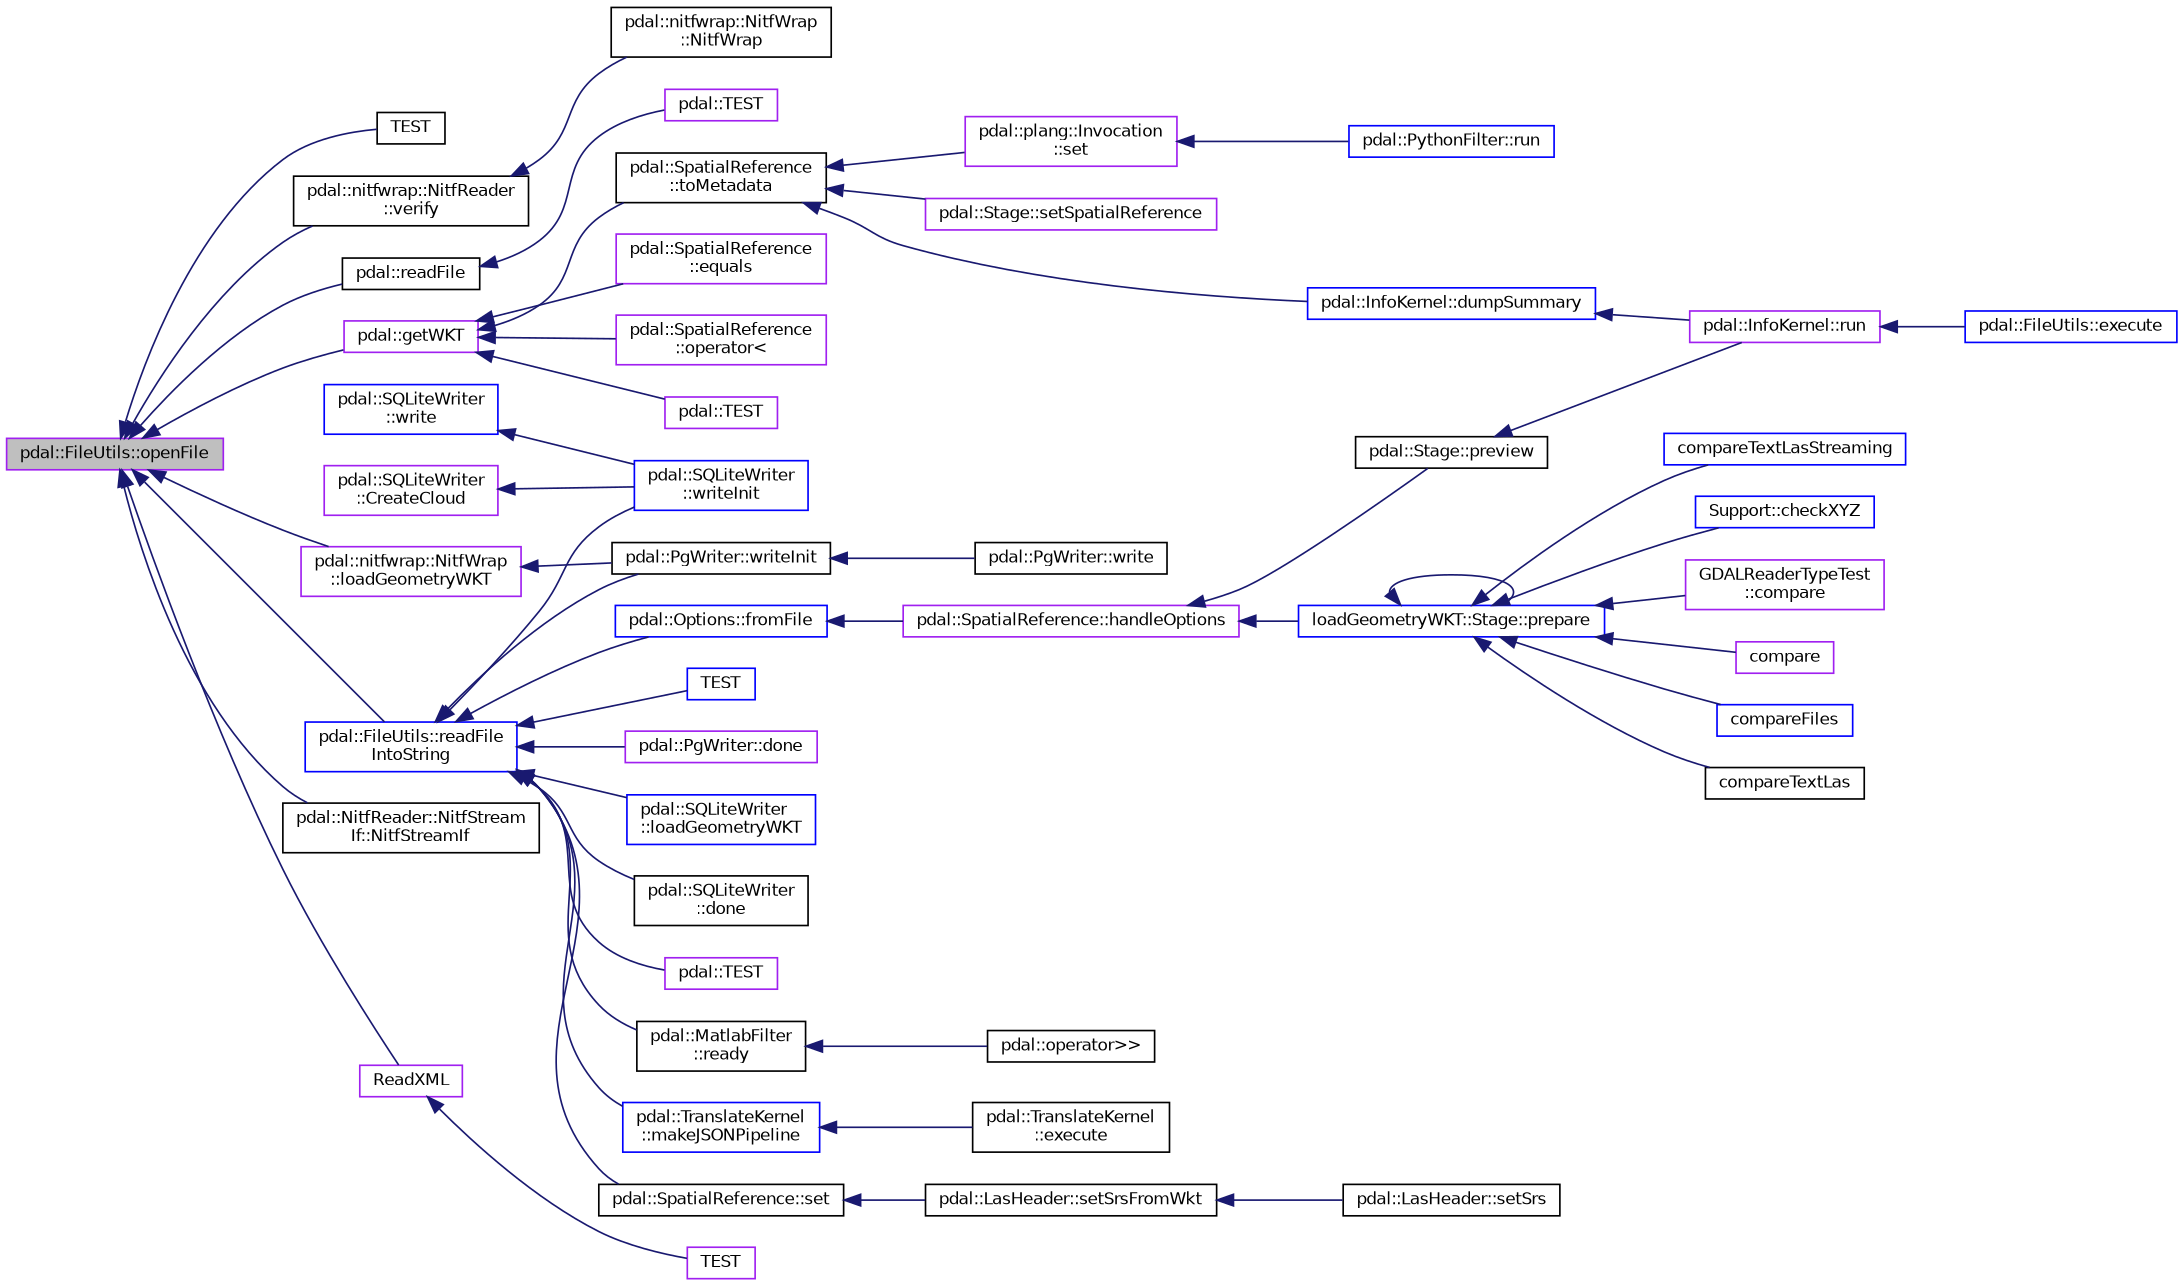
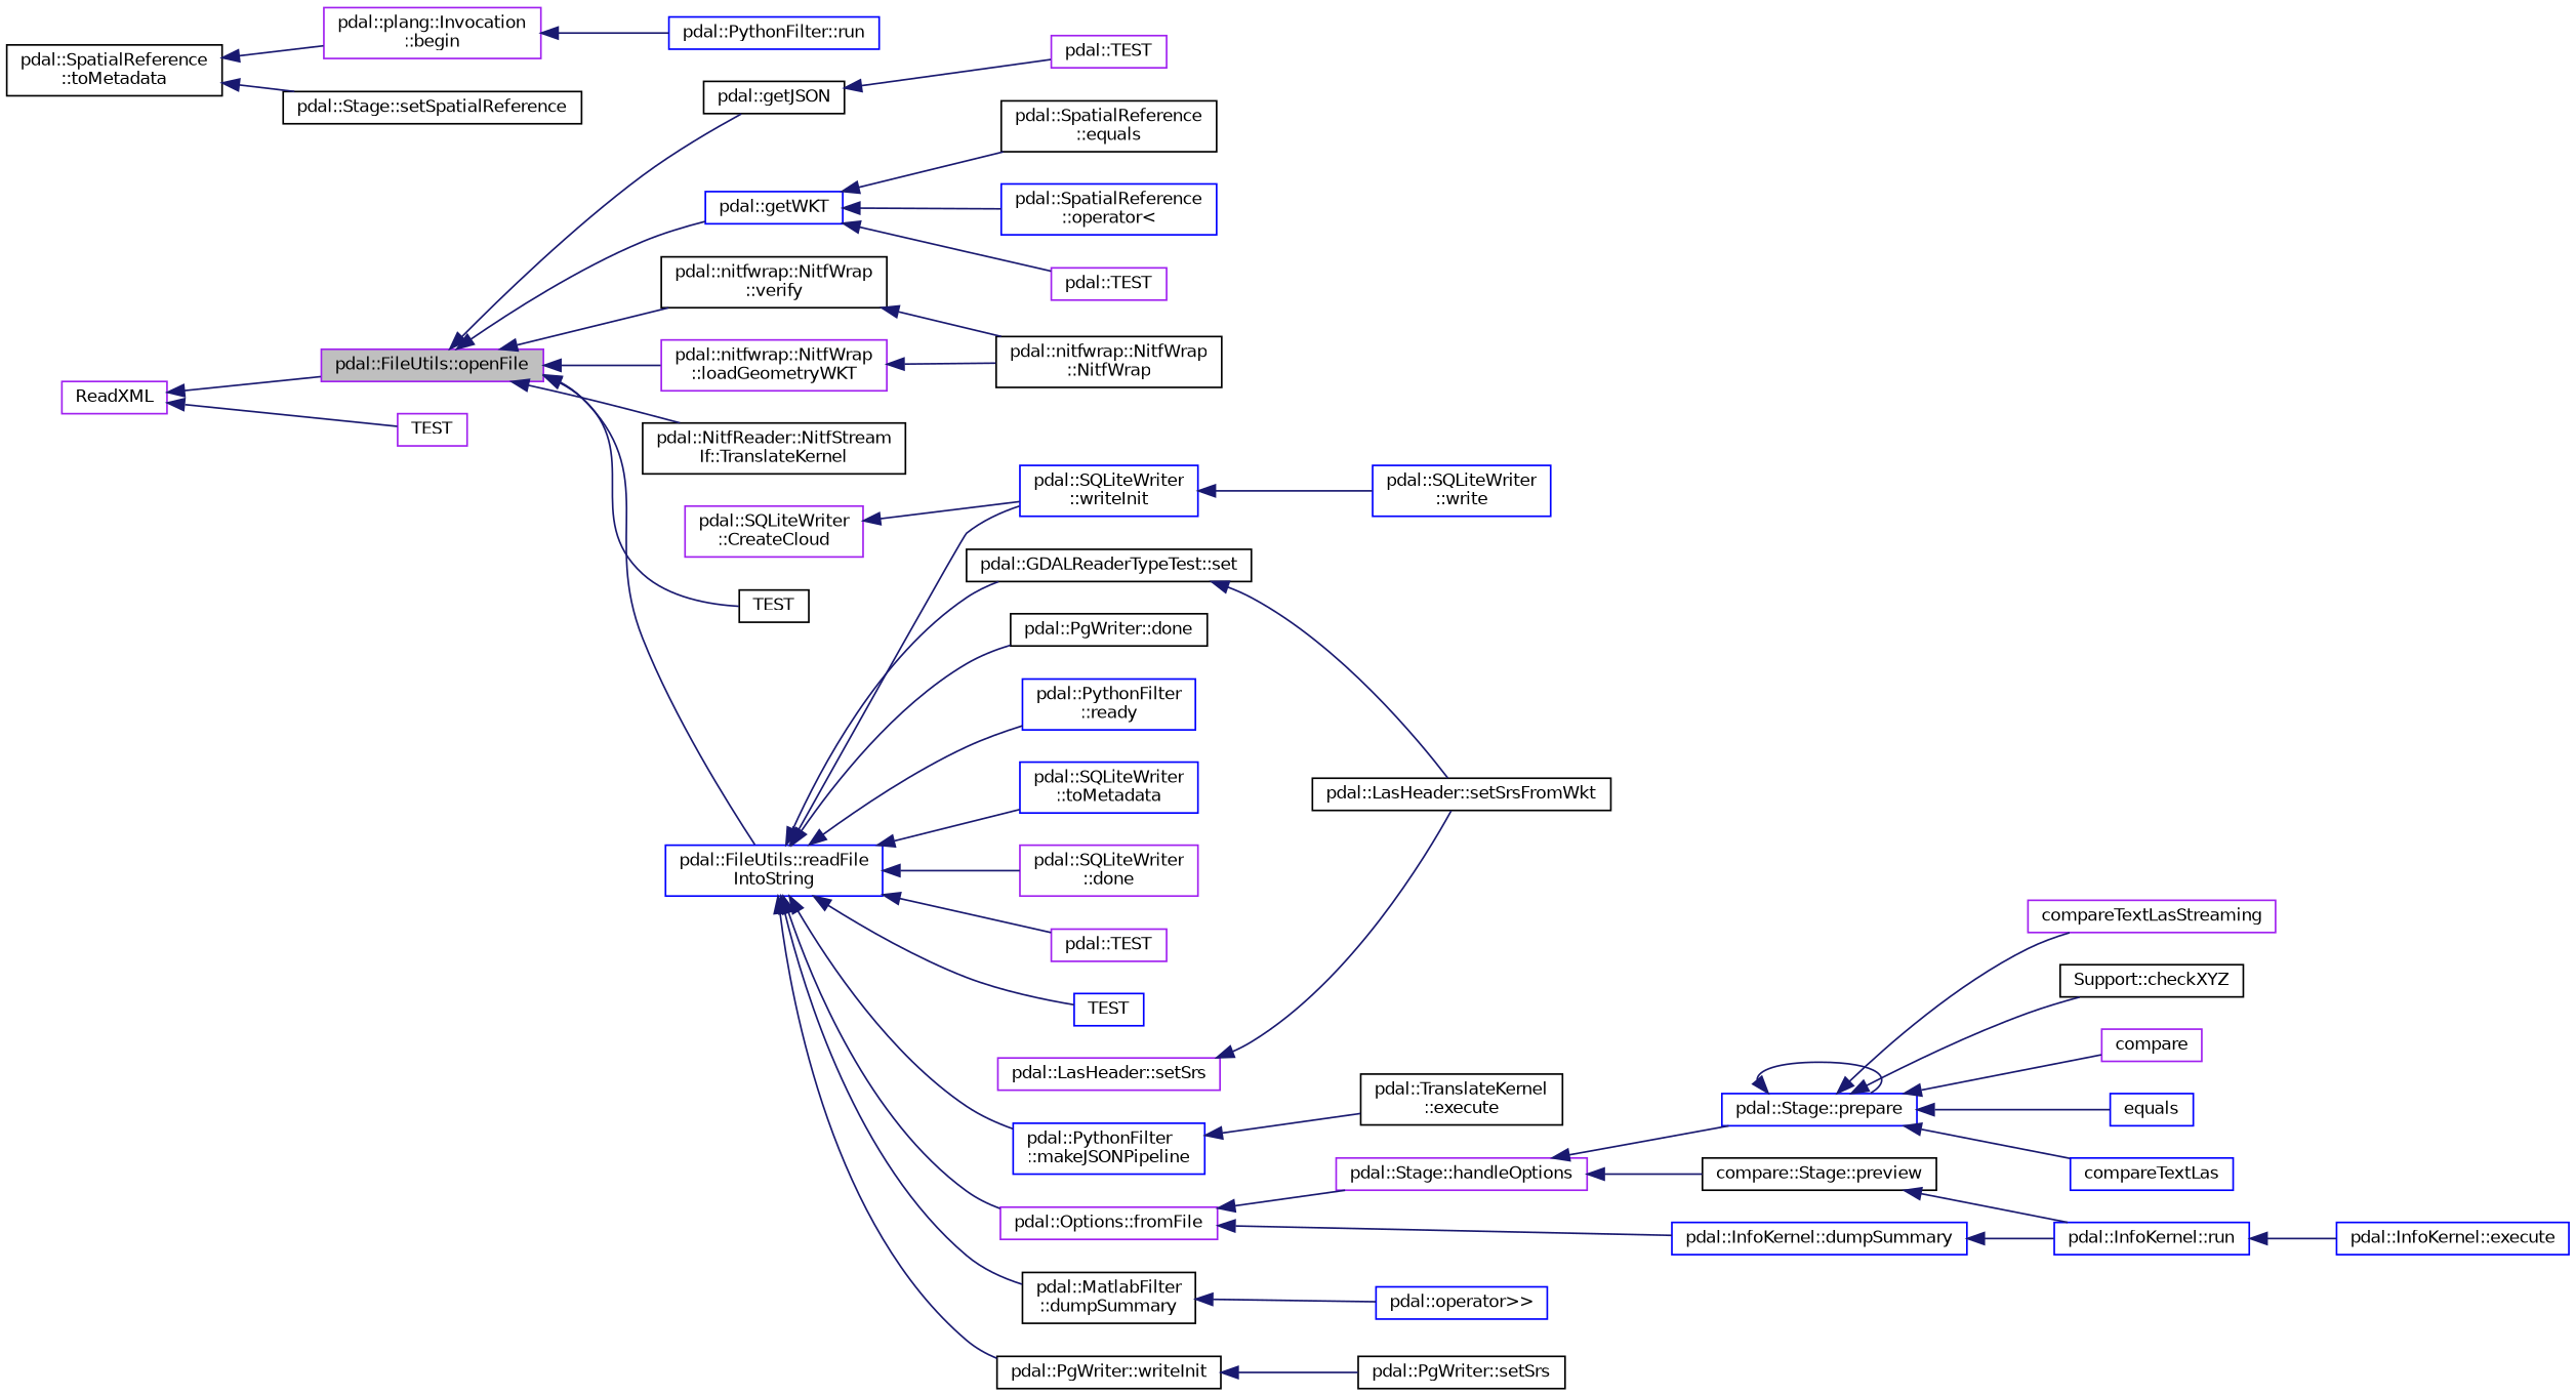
  digraph {
    rankdir=LR
    node [color=blue fillcolor=white fontname=Helvetica fontsize=10 shape=record style=filled]
    edge [color=midnightblue dir=back fontname=Helvetica fontsize=10 labelfontname=Helvetica labelfontsize=10 style=solid]
    n1 [color=purple fillcolor=grey75 fontcolor=black height=0.2 label="pdal::FileUtils::openFile" width=0.4]
-   n2 [color=black height=0.2 label="pdal::readFile" width=0.4]
-   n3 [color=purple height=0.2 label="pdal::getWKT" width=0.4]
-   n4 [color=black height=0.2 label="pdal::NitfReader::NitfStream\lIf::NitfStreamIf" width=0.4]
+   n2 [color=black height=0.2 label="pdal::getJSON" width=0.4]
+   n3 [height=0.2 label="pdal::getWKT" width=0.4]
+   n4 [color=black height=0.2 label="pdal::NitfReader::NitfStream\lIf::TranslateKernel" width=0.4]
    n5 [height=0.2 label="pdal::FileUtils::readFile\lIntoString" width=0.4]
    n6 [color=purple height=0.2 label=ReadXML width=0.4]
    n7 [color=black height=0.2 label=TEST width=0.4]
    n8 [color=purple height=0.2 label="pdal::nitfwrap::NitfWrap\l::loadGeometryWKT" width=0.4]
-   n9 [color=black height=0.2 label="pdal::nitfwrap::NitfReader\l::verify" width=0.4]
+   n9 [color=black height=0.2 label="pdal::nitfwrap::NitfWrap\l::verify" width=0.4]
    n10 [color=purple height=0.2 label="pdal::TEST" width=0.4]
-   n11 [color=purple height=0.2 label="pdal::SpatialReference\l::equals" width=0.4]
-   n12 [color=purple height=0.2 label="pdal::SpatialReference\l::operator\<" width=0.4]
+   n11 [color=black height=0.2 label="pdal::SpatialReference\l::equals" width=0.4]
+   n12 [height=0.2 label="pdal::SpatialReference\l::operator\<" width=0.4]
    n13 [color=purple height=0.2 label="pdal::TEST" width=0.4]
    n14 [color=black height=0.2 label="pdal::SpatialReference\l::toMetadata" width=0.4]
-   n15 [height=0.2 label="pdal::TranslateKernel\l::makeJSONPipeline" width=0.4]
-   n16 [height=0.2 label="pdal::Options::fromFile" width=0.4]
-   n17 [color=black height=0.2 label="pdal::SpatialReference::set" width=0.4]
-   n18 [color=black height=0.2 label="pdal::MatlabFilter\l::ready" width=0.4]
+   n15 [height=0.2 label="pdal::PythonFilter\l::makeJSONPipeline" width=0.4]
+   n16 [color=purple height=0.2 label="pdal::Options::fromFile" width=0.4]
+   n17 [color=black height=0.2 label="pdal::GDALReaderTypeTest::set" width=0.4]
+   n18 [color=black height=0.2 label="pdal::MatlabFilter\l::dumpSummary" width=0.4]
    n19 [color=black height=0.2 label="pdal::PgWriter::writeInit" width=0.4]
-   n20 [color=purple height=0.2 label="pdal::PgWriter::done" width=0.4]
+   n20 [color=black height=0.2 label="pdal::PgWriter::done" width=0.4]
+   n21 [height=0.2 label="pdal::PythonFilter\l::ready" width=0.4]
    n22 [height=0.2 label="pdal::SQLiteWriter\l::writeInit" width=0.4]
-   n23 [height=0.2 label="pdal::SQLiteWriter\l::loadGeometryWKT" width=0.4]
-   n24 [color=black height=0.2 label="pdal::SQLiteWriter\l::done" width=0.4]
+   n23 [height=0.2 label="pdal::SQLiteWriter\l::toMetadata" width=0.4]
+   n24 [color=purple height=0.2 label="pdal::SQLiteWriter\l::done" width=0.4]
    n25 [color=purple height=0.2 label="pdal::TEST" width=0.4]
    n26 [height=0.2 label=TEST width=0.4]
    n27 [color=purple height=0.2 label=TEST width=0.4]
    n28 [color=black height=0.2 label="pdal::nitfwrap::NitfWrap\l::NitfWrap" width=0.4]
-   n29 [color=purple height=0.2 label="pdal::plang::Invocation\l::set" width=0.4]
+   n29 [color=purple height=0.2 label="pdal::plang::Invocation\l::begin" width=0.4]
    n30 [height=0.2 label="pdal::InfoKernel::dumpSummary" width=0.4]
-   n31 [color=purple height=0.2 label="pdal::Stage::setSpatialReference" width=0.4]
+   n31 [color=black height=0.2 label="pdal::Stage::setSpatialReference" width=0.4]
    n32 [height=0.2 label="pdal::PythonFilter::run" width=0.4]
-   n33 [color=purple height=0.2 label="pdal::InfoKernel::run" width=0.4]
-   n34 [height=0.2 label="pdal::FileUtils::execute" width=0.4]
+   n33 [height=0.2 label="pdal::InfoKernel::run" width=0.4]
+   n34 [height=0.2 label="pdal::InfoKernel::execute" width=0.4]
    n35 [color=black height=0.2 label="pdal::TranslateKernel\l::execute" width=0.4]
-   n36 [color=purple height=0.2 label="pdal::SpatialReference::handleOptions" width=0.4]
+   n36 [color=purple height=0.2 label="pdal::Stage::handleOptions" width=0.4]
    n37 [color=black height=0.2 label="pdal::LasHeader::setSrsFromWkt" width=0.4]
-   n38 [color=black height=0.2 label="pdal::operator\>\>" width=0.4]
-   n39 [color=black height=0.2 label="pdal::PgWriter::write" width=0.4]
+   n38 [height=0.2 label="pdal::operator\>\>" width=0.4]
+   n39 [color=black height=0.2 label="pdal::PgWriter::setSrs" width=0.4]
    n40 [height=0.2 label="pdal::SQLiteWriter\l::write" width=0.4]
-   n41 [height=0.2 label="loadGeometryWKT::Stage::prepare" width=0.4]
-   n42 [color=black height=0.2 label="pdal::Stage::preview" width=0.4]
-   n43 [height=0.2 label="Support::checkXYZ" width=0.4]
-   n44 [color=purple height=0.2 label="GDALReaderTypeTest\l::compare" width=0.4]
+   n41 [height=0.2 label="pdal::Stage::prepare" width=0.4]
+   n42 [color=black height=0.2 label="compare::Stage::preview" width=0.4]
+   n43 [color=black height=0.2 label="Support::checkXYZ" width=0.4]
    n45 [color=purple height=0.2 label=compare width=0.4]
-   n46 [height=0.2 label=compareFiles width=0.4]
-   n47 [color=black height=0.2 label=compareTextLas width=0.4]
-   n48 [height=0.2 label=compareTextLasStreaming width=0.4]
-   n49 [color=black height=0.2 label="pdal::LasHeader::setSrs" width=0.4]
+   n46 [height=0.2 label=equals width=0.4]
+   n47 [height=0.2 label=compareTextLas width=0.4]
+   n48 [color=purple height=0.2 label=compareTextLasStreaming width=0.4]
+   n49 [color=purple height=0.2 label="pdal::LasHeader::setSrs" width=0.4]
    n50 [color=purple height=0.2 label="pdal::SQLiteWriter\l::CreateCloud" width=0.4]
    n1 -> n2
    n1 -> n3
    n1 -> n4
    n1 -> n5
-   n1 -> n6
+   n6 -> n1
    n1 -> n7
    n1 -> n8
    n1 -> n9
    n2 -> n10
    n3 -> n11
    n3 -> n12
    n3 -> n13
-   n3 -> n14
    n5 -> n15
    n5 -> n16
    n5 -> n17
    n5 -> n18
    n5 -> n19
    n5 -> n20
+   n5 -> n21
    n5 -> n22
    n5 -> n23
    n5 -> n24
    n5 -> n25
    n5 -> n26
    n6 -> n27
-   n8 -> n19
+   n8 -> n28
    n9 -> n28
    n14 -> n29
-   n14 -> n30
+   n16 -> n30
    n14 -> n31
    n15 -> n35
    n16 -> n36
    n17 -> n37
    n18 -> n38
    n19 -> n39
-   n40 -> n22
+   n22 -> n40
    n29 -> n32
    n30 -> n33
    n33 -> n34
    n36 -> n41
    n36 -> n42
-   n37 -> n49
+   n49 -> n37
    n41 -> n41
    n41 -> n43
-   n41 -> n44
    n41 -> n45
    n41 -> n46
    n41 -> n47
    n41 -> n48
    n42 -> n33
    n50 -> n22
  }
